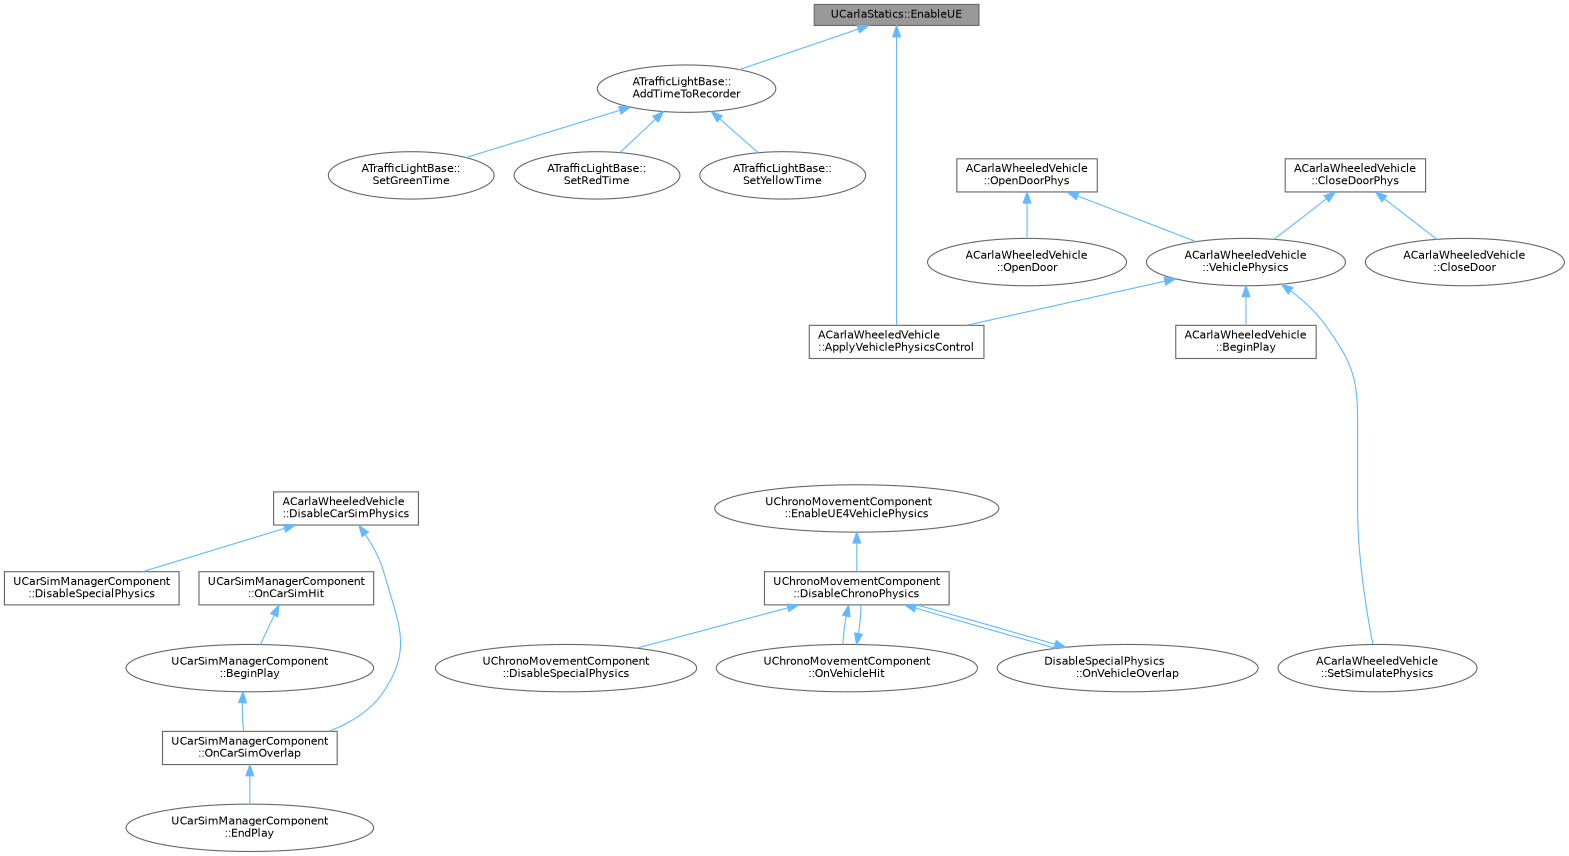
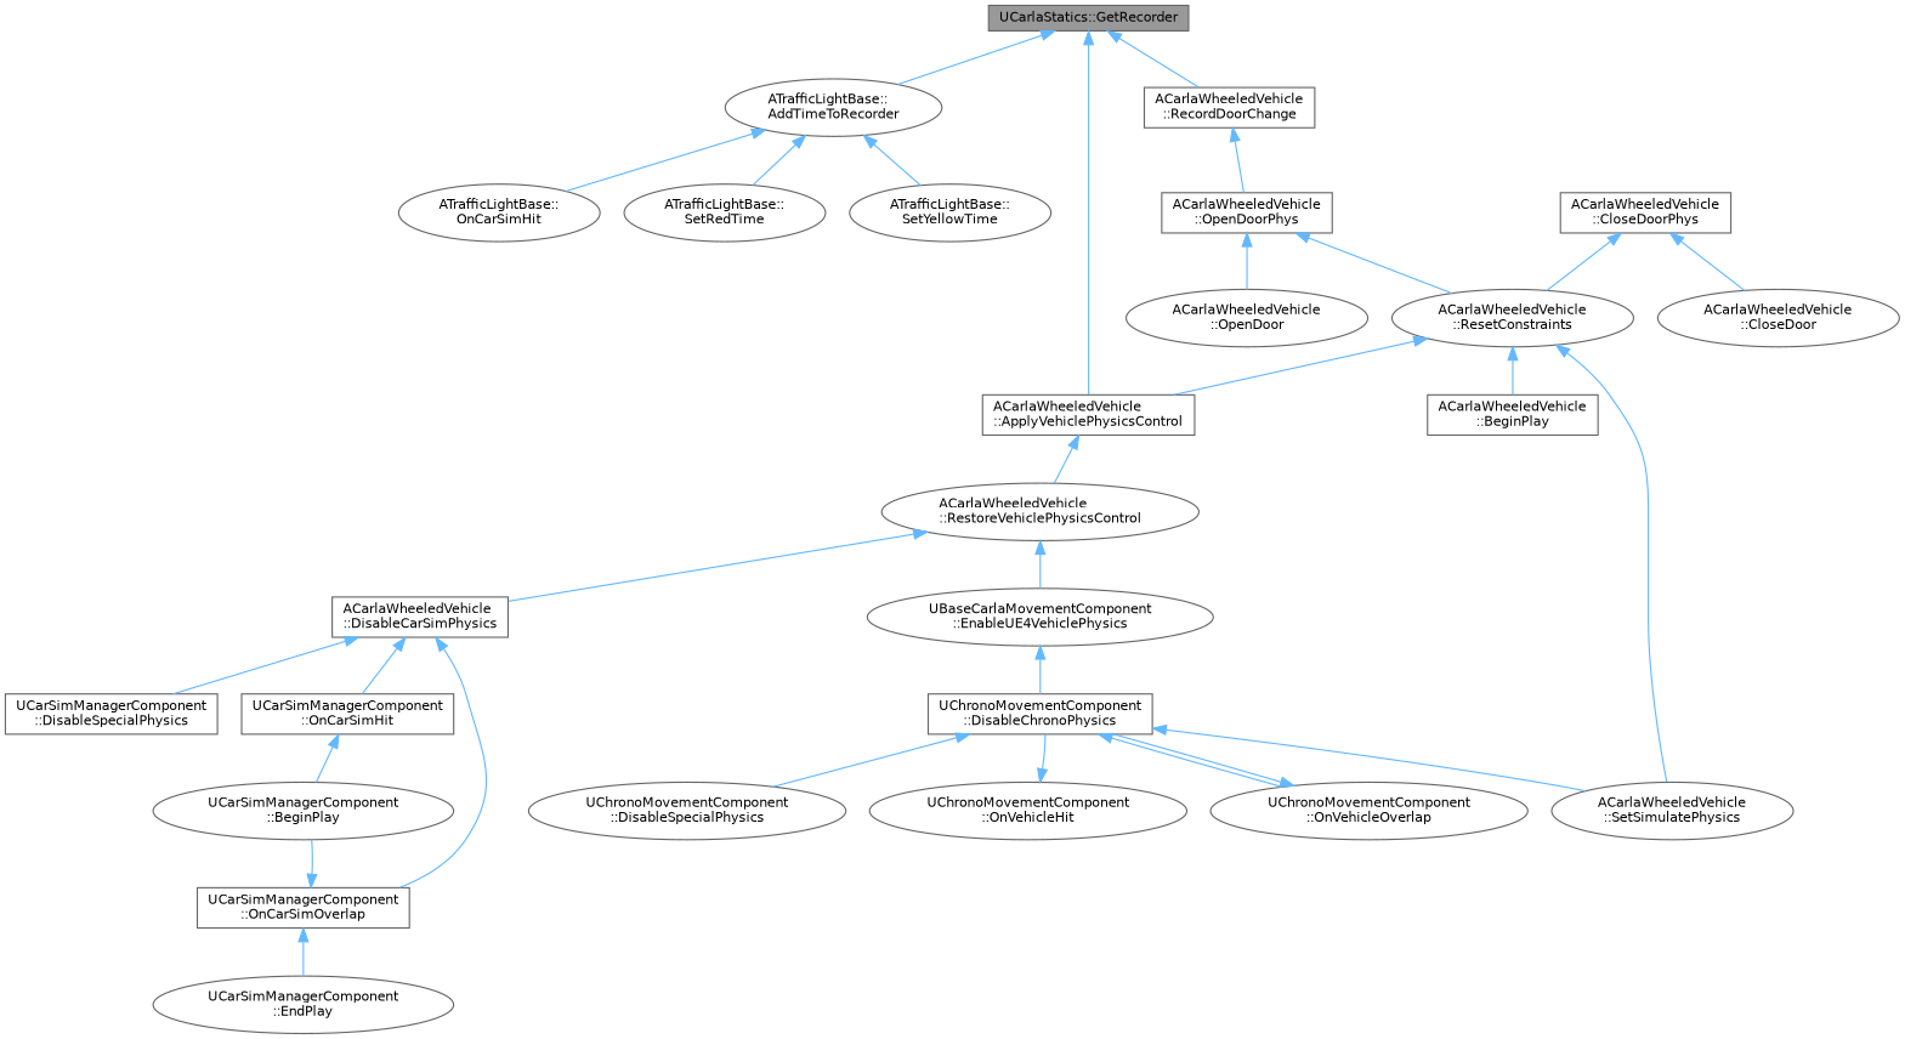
  digraph {
    rankdir=TB
    node [color=grey40 fillcolor=white fontname=Helvetica fontsize=10 shape=ellipse style=filled]
    edge [color=steelblue1 dir=back fontname=Helvetica fontsize=10 labelfontname=Helvetica labelfontsize=10 style=solid]
-   n1 [color=gray40 fillcolor=grey60 fontcolor=black height=0.2 label="UCarlaStatics::EnableUE" shape=box width=0.4]
+   n1 [color=gray40 fillcolor=grey60 fontcolor=black height=0.2 label="UCarlaStatics::GetRecorder" shape=box width=0.4]
    n2 [height=0.2 label="ATrafficLightBase::\lAddTimeToRecorder" width=0.4]
    n3 [height=0.2 label="ACarlaWheeledVehicle\l::ApplyVehiclePhysicsControl" shape=box width=0.4]
-   n5 [height=0.2 label="ATrafficLightBase::\lSetGreenTime" width=0.4]
+   n4 [height=0.2 label="ACarlaWheeledVehicle\l::RecordDoorChange" shape=box width=0.4]
+   n5 [height=0.2 label="ATrafficLightBase::\lOnCarSimHit" width=0.4]
    n6 [height=0.2 label="ATrafficLightBase::\lSetRedTime" width=0.4]
    n7 [height=0.2 label="ATrafficLightBase::\lSetYellowTime" width=0.4]
+   n8 [height=0.2 label="ACarlaWheeledVehicle\l::RestoreVehiclePhysicsControl" width=0.4]
    n9 [height=0.2 label="ACarlaWheeledVehicle\l::OpenDoorPhys" shape=box width=0.4]
    n10 [height=0.2 label="ACarlaWheeledVehicle\l::DisableCarSimPhysics" shape=box width=0.4]
-   n11 [height=0.2 label="UChronoMovementComponent\l::EnableUE4VehiclePhysics" width=0.4]
+   n11 [height=0.2 label="UBaseCarlaMovementComponent\l::EnableUE4VehiclePhysics" width=0.4]
    n12 [height=0.2 label="UCarSimManagerComponent\l::DisableSpecialPhysics" shape=box width=0.4]
    n13 [height=0.2 label="UCarSimManagerComponent\l::OnCarSimHit" shape=box width=0.4]
    n14 [height=0.2 label="UCarSimManagerComponent\l::OnCarSimOverlap" shape=box width=0.4]
    n15 [height=0.2 label="UChronoMovementComponent\l::DisableChronoPhysics" shape=box width=0.4]
    n16 [height=0.2 label="UCarSimManagerComponent\l::BeginPlay" width=0.4]
    n17 [height=0.2 label="UCarSimManagerComponent\l::EndPlay" width=0.4]
    n18 [height=0.2 label="UChronoMovementComponent\l::DisableSpecialPhysics" width=0.4]
    n19 [height=0.2 label="UChronoMovementComponent\l::OnVehicleHit" width=0.4]
-   n20 [height=0.2 label="DisableSpecialPhysics\l::OnVehicleOverlap" width=0.4]
+   n20 [height=0.2 label="UChronoMovementComponent\l::OnVehicleOverlap" width=0.4]
    n21 [height=0.2 label="ACarlaWheeledVehicle\l::CloseDoorPhys" shape=box width=0.4]
    n22 [height=0.2 label="ACarlaWheeledVehicle\l::CloseDoor" width=0.4]
-   n23 [height=0.2 label="ACarlaWheeledVehicle\l::VehiclePhysics" width=0.4]
+   n23 [height=0.2 label="ACarlaWheeledVehicle\l::ResetConstraints" width=0.4]
    n24 [height=0.2 label="ACarlaWheeledVehicle\l::OpenDoor" width=0.4]
    n25 [height=0.2 label="ACarlaWheeledVehicle\l::BeginPlay" shape=box width=0.4]
    n26 [height=0.2 label="ACarlaWheeledVehicle\l::SetSimulatePhysics" width=0.4]
    n1 -> n2
    n1 -> n3
+   n1 -> n4
    n2 -> n5
    n2 -> n6
    n2 -> n7
+   n3 -> n8
+   n4 -> n9
+   n8 -> n10
+   n8 -> n11
    n9 -> n23
    n9 -> n24
    n10 -> n12
+   n10 -> n13
    n10 -> n14
    n11 -> n15
    n13 -> n16
-   n16 -> n14
+   n14 -> n16
    n14 -> n17
    n15 -> n18
-   n15 -> n19
+   n15 -> n26
    n15 -> n20
    n19 -> n15
    n20 -> n15
    n21 -> n22
    n21 -> n23
    n23 -> n3
    n23 -> n25
    n23 -> n26
  }
